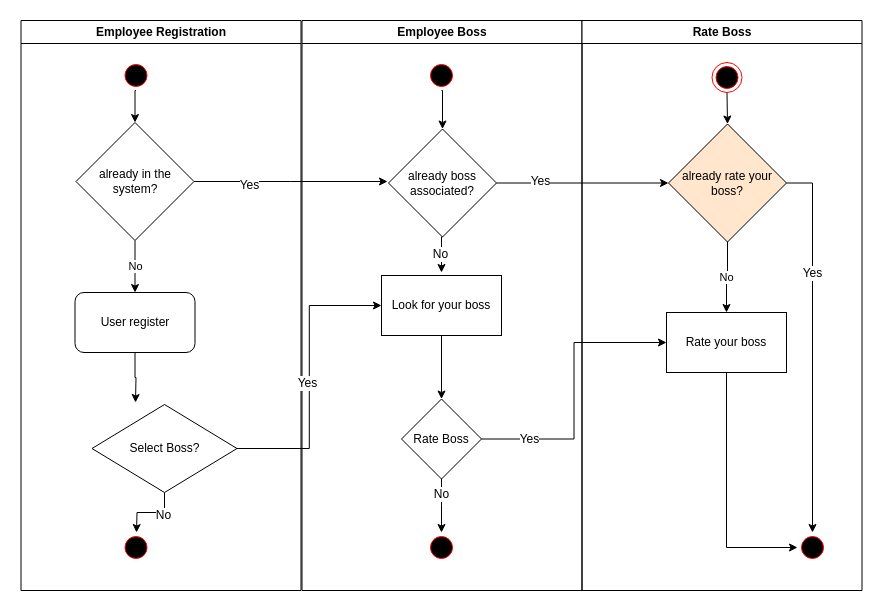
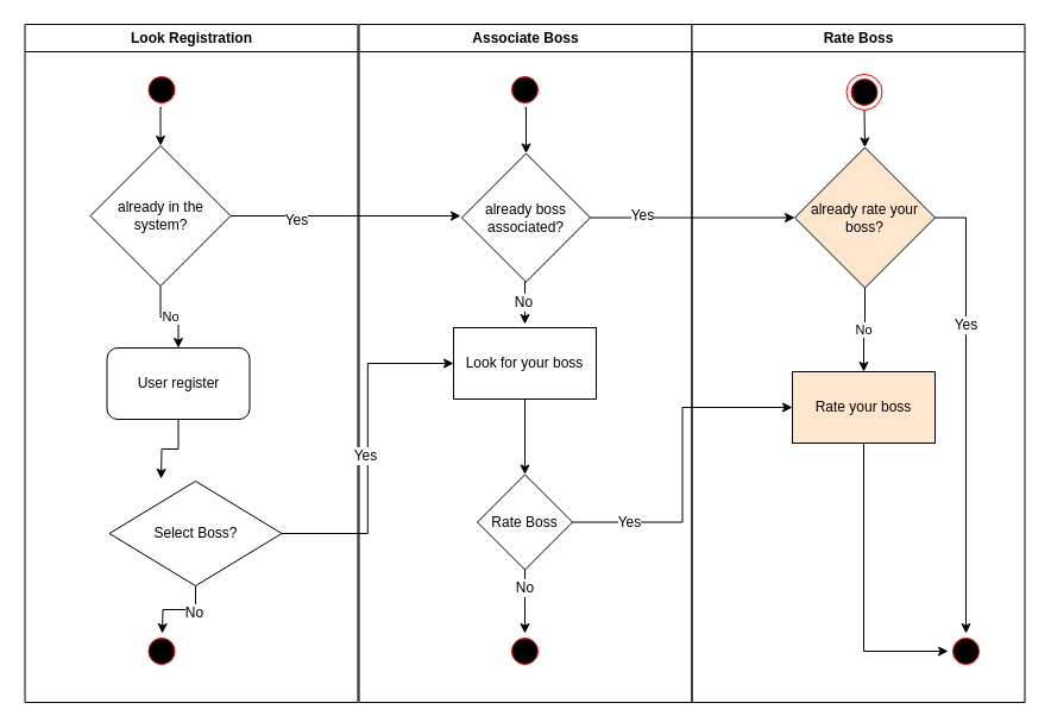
  <mxCell id="0" />
  <mxCell id="1" parent="0" />
- <mxCell id="2" value="Employee Registration" style="swimlane;whiteSpace=wrap" parent="1" vertex="1"><mxGeometry x="20.5" y="20" width="280" height="570" as="geometry"><mxRectangle x="163.5" y="128" width="160" height="23" as="alternateBounds" /></mxGeometry></mxCell>
+ <mxCell id="2" value="Look Registration" style="swimlane;whiteSpace=wrap" parent="1" vertex="1"><mxGeometry x="20.5" y="20" width="280" height="570" as="geometry"><mxRectangle x="163.5" y="128" width="160" height="23" as="alternateBounds" /></mxGeometry></mxCell>
  <mxCell id="3" style="edgeStyle=orthogonalEdgeStyle;rounded=0;orthogonalLoop=1;jettySize=auto;html=1;exitX=0.5;exitY=1;exitDx=0;exitDy=0;entryX=0.5;entryY=0;entryDx=0;entryDy=0;" edge="1" parent="2" source="4" target="8"><mxGeometry relative="1" as="geometry" /></mxCell>
  <mxCell id="4" value="" style="ellipse;shape=startState;fillColor=#000000;strokeColor=#ff0000;" parent="2" vertex="1"><mxGeometry x="100" y="40" width="30" height="30" as="geometry" /></mxCell>
  <mxCell id="5" style="edgeStyle=orthogonalEdgeStyle;rounded=0;orthogonalLoop=1;jettySize=auto;html=1;exitX=0.5;exitY=1;exitDx=0;exitDy=0;" edge="1" parent="2" source="6"><mxGeometry relative="1" as="geometry"><mxPoint x="114.5" y="382" as="targetPoint" /></mxGeometry></mxCell>
- <mxCell id="6" value="User register" style="rounded=1;whiteSpace=wrap;html=1;" vertex="1" parent="2"><mxGeometry x="54" y="272" width="120" height="60" as="geometry" /></mxCell>
+ <mxCell id="6" value="User register" style="rounded=1;whiteSpace=wrap;html=1;" vertex="1" parent="2"><mxGeometry x="69" y="272" width="120" height="60" as="geometry" /></mxCell>
  <mxCell id="7" value="No" style="edgeStyle=orthogonalEdgeStyle;rounded=0;orthogonalLoop=1;jettySize=auto;html=1;exitX=0.5;exitY=1;exitDx=0;exitDy=0;entryX=0.5;entryY=0;entryDx=0;entryDy=0;" edge="1" parent="2" source="8" target="6"><mxGeometry relative="1" as="geometry" /></mxCell>
  <mxCell id="8" value="already in the system?" style="rhombus;whiteSpace=wrap;html=1;" vertex="1" parent="2"><mxGeometry x="55" y="102" width="118" height="118" as="geometry" /></mxCell>
  <mxCell id="9" value="Select Boss?" style="rhombus;whiteSpace=wrap;html=1;direction=south;" vertex="1" parent="2"><mxGeometry x="71" y="384" width="145" height="88" as="geometry" /></mxCell>
  <mxCell id="10" value="" style="ellipse;shape=startState;fillColor=#000000;strokeColor=#ff0000;" vertex="1" parent="2"><mxGeometry x="100" y="512" width="30" height="30" as="geometry" /></mxCell>
- <mxCell id="11" value="Employee Boss" style="swimlane;whiteSpace=wrap" parent="1" vertex="1"><mxGeometry x="301.5" y="20" width="280" height="570" as="geometry" /></mxCell>
+ <mxCell id="11" value="Associate Boss" style="swimlane;whiteSpace=wrap" parent="1" vertex="1"><mxGeometry x="301.5" y="20" width="280" height="570" as="geometry" /></mxCell>
  <mxCell id="12" style="edgeStyle=orthogonalEdgeStyle;rounded=0;orthogonalLoop=1;jettySize=auto;html=1;exitX=0.5;exitY=1;exitDx=0;exitDy=0;entryX=0.5;entryY=0;entryDx=0;entryDy=0;" edge="1" parent="11" source="13" target="14"><mxGeometry relative="1" as="geometry" /></mxCell>
  <mxCell id="13" value="" style="ellipse;shape=startState;fillColor=#000000;strokeColor=#ff0000;" parent="11" vertex="1"><mxGeometry x="124.5" y="40" width="30" height="30" as="geometry" /></mxCell>
  <mxCell id="14" value="already boss associated?" style="rhombus;whiteSpace=wrap;html=1;" vertex="1" parent="11"><mxGeometry x="86.5" y="108.5" width="108" height="108" as="geometry" /></mxCell>
  <mxCell id="15" style="edgeStyle=orthogonalEdgeStyle;rounded=0;orthogonalLoop=1;jettySize=auto;html=1;exitX=0.5;exitY=1;exitDx=0;exitDy=0;entryX=0.5;entryY=0;entryDx=0;entryDy=0;" edge="1" parent="11" source="16" target="18"><mxGeometry relative="1" as="geometry" /></mxCell>
  <mxCell id="16" value="Look for your boss" style="rounded=0;whiteSpace=wrap;html=1;" vertex="1" parent="11"><mxGeometry x="79.5" y="255" width="120" height="60" as="geometry" /></mxCell>
  <mxCell id="17" value="" style="ellipse;shape=startState;fillColor=#000000;strokeColor=#ff0000;" vertex="1" parent="11"><mxGeometry x="124.5" y="512" width="30" height="30" as="geometry" /></mxCell>
  <mxCell id="18" value="Rate Boss" style="rhombus;whiteSpace=wrap;html=1;" vertex="1" parent="11"><mxGeometry x="99.5" y="378.5" width="80" height="80" as="geometry" /></mxCell>
  <mxCell id="19" value="Rate Boss" style="swimlane;whiteSpace=wrap" parent="1" vertex="1"><mxGeometry x="581.5" y="20" width="280" height="570" as="geometry" /></mxCell>
  <mxCell id="20" style="edgeStyle=orthogonalEdgeStyle;rounded=0;orthogonalLoop=1;jettySize=auto;html=1;exitX=0.5;exitY=1;exitDx=0;exitDy=0;entryX=0.5;entryY=0;entryDx=0;entryDy=0;" edge="1" parent="19" source="21" target="22"><mxGeometry relative="1" as="geometry" /></mxCell>
  <mxCell id="21" value="" style="ellipse;shape=endState;fillColor=#000000;strokeColor=#ff0000" parent="19" vertex="1"><mxGeometry x="130" y="42" width="30" height="30" as="geometry" /></mxCell>
  <mxCell id="22" value="already rate your boss?" style="rhombus;whiteSpace=wrap;html=1;fillColor=#ffe6cc;" vertex="1" parent="19"><mxGeometry x="86.5" y="103.5" width="118" height="118" as="geometry" /></mxCell>
  <mxCell id="23" style="edgeStyle=orthogonalEdgeStyle;rounded=0;orthogonalLoop=1;jettySize=auto;html=1;exitX=0.5;exitY=1;exitDx=0;exitDy=0;entryX=0;entryY=0.5;entryDx=0;entryDy=0;" edge="1" parent="19" source="24" target="25"><mxGeometry relative="1" as="geometry" /></mxCell>
- <mxCell id="24" value="Rate your boss" style="rounded=0;whiteSpace=wrap;html=1;" vertex="1" parent="19"><mxGeometry x="84.5" y="292" width="120" height="60" as="geometry" /></mxCell>
+ <mxCell id="24" value="Rate your boss" style="rounded=0;whiteSpace=wrap;html=1;fillColor=#ffe6cc;" vertex="1" parent="19"><mxGeometry x="84.5" y="292" width="120" height="60" as="geometry" /></mxCell>
  <mxCell id="25" value="" style="ellipse;shape=startState;fillColor=#000000;strokeColor=#ff0000;" vertex="1" parent="19"><mxGeometry x="215.5" y="512" width="30" height="30" as="geometry" /></mxCell>
  <mxCell id="26" style="edgeStyle=orthogonalEdgeStyle;rounded=0;orthogonalLoop=1;jettySize=auto;html=1;exitX=1;exitY=0.5;exitDx=0;exitDy=0;entryX=0.5;entryY=0;entryDx=0;entryDy=0;" edge="1" parent="19" source="22" target="25"><mxGeometry relative="1" as="geometry"><mxPoint x="235.5" y="472" as="targetPoint" /></mxGeometry></mxCell>
  <mxCell id="27" value="Yes" style="text;html=1;align=center;verticalAlign=middle;resizable=0;points=[];;labelBackgroundColor=#ffffff;" vertex="1" connectable="0" parent="26"><mxGeometry x="-0.381" y="-1" relative="1" as="geometry"><mxPoint as="offset" /></mxGeometry></mxCell>
  <mxCell id="28" value="No" style="edgeStyle=orthogonalEdgeStyle;rounded=0;orthogonalLoop=1;jettySize=auto;html=1;exitX=0.5;exitY=1;exitDx=0;exitDy=0;entryX=0.5;entryY=0;entryDx=0;entryDy=0;" edge="1" parent="19" source="22" target="24"><mxGeometry relative="1" as="geometry"><mxPoint x="145.5" y="252" as="targetPoint" /></mxGeometry></mxCell>
  <mxCell id="29" style="edgeStyle=orthogonalEdgeStyle;rounded=0;orthogonalLoop=1;jettySize=auto;html=1;exitX=1;exitY=0.5;exitDx=0;exitDy=0;" edge="1" parent="1" source="9"><mxGeometry relative="1" as="geometry"><mxPoint x="136" y="532" as="targetPoint" /></mxGeometry></mxCell>
  <mxCell id="30" value="No" style="text;html=1;align=center;verticalAlign=middle;resizable=0;points=[];;labelBackgroundColor=#ffffff;" vertex="1" connectable="0" parent="29"><mxGeometry x="-0.35" y="2" relative="1" as="geometry"><mxPoint as="offset" /></mxGeometry></mxCell>
  <mxCell id="31" style="edgeStyle=orthogonalEdgeStyle;rounded=0;orthogonalLoop=1;jettySize=auto;html=1;exitX=1;exitY=0.5;exitDx=0;exitDy=0;" edge="1" parent="1" source="8"><mxGeometry relative="1" as="geometry"><mxPoint x="387" y="181" as="targetPoint" /></mxGeometry></mxCell>
  <mxCell id="32" value="Yes" style="text;html=1;align=center;verticalAlign=middle;resizable=0;points=[];;labelBackgroundColor=#ffffff;" vertex="1" connectable="0" parent="31"><mxGeometry x="-0.429" y="-3" relative="1" as="geometry"><mxPoint as="offset" /></mxGeometry></mxCell>
  <mxCell id="33" style="edgeStyle=orthogonalEdgeStyle;rounded=0;orthogonalLoop=1;jettySize=auto;html=1;exitX=0.5;exitY=0;exitDx=0;exitDy=0;entryX=0;entryY=0.5;entryDx=0;entryDy=0;" edge="1" parent="1" source="9" target="16"><mxGeometry relative="1" as="geometry" /></mxCell>
  <mxCell id="34" value="Yes" style="text;html=1;align=center;verticalAlign=middle;resizable=0;points=[];;labelBackgroundColor=#ffffff;" vertex="1" connectable="0" parent="33"><mxGeometry x="-0.041" y="2" relative="1" as="geometry"><mxPoint as="offset" /></mxGeometry></mxCell>
  <mxCell id="35" style="edgeStyle=orthogonalEdgeStyle;rounded=0;orthogonalLoop=1;jettySize=auto;html=1;exitX=1;exitY=0.5;exitDx=0;exitDy=0;entryX=0;entryY=0.5;entryDx=0;entryDy=0;" edge="1" parent="1" source="14" target="22"><mxGeometry relative="1" as="geometry"><mxPoint x="667" y="182" as="targetPoint" /></mxGeometry></mxCell>
  <mxCell id="36" value="Yes" style="text;html=1;align=center;verticalAlign=middle;resizable=0;points=[];;labelBackgroundColor=#ffffff;" vertex="1" connectable="0" parent="35"><mxGeometry x="-0.495" y="2" relative="1" as="geometry"><mxPoint as="offset" /></mxGeometry></mxCell>
  <mxCell id="37" style="edgeStyle=orthogonalEdgeStyle;rounded=0;orthogonalLoop=1;jettySize=auto;html=1;exitX=0.5;exitY=1;exitDx=0;exitDy=0;" edge="1" parent="1" source="14"><mxGeometry relative="1" as="geometry"><mxPoint x="441" y="272" as="targetPoint" /></mxGeometry></mxCell>
  <mxCell id="38" value="No" style="text;html=1;align=center;verticalAlign=middle;resizable=0;points=[];;labelBackgroundColor=#ffffff;" vertex="1" connectable="0" parent="37"><mxGeometry y="-2" relative="1" as="geometry"><mxPoint as="offset" /></mxGeometry></mxCell>
  <mxCell id="39" style="edgeStyle=orthogonalEdgeStyle;rounded=0;orthogonalLoop=1;jettySize=auto;html=1;exitX=0.5;exitY=1;exitDx=0;exitDy=0;" edge="1" parent="1" source="18"><mxGeometry relative="1" as="geometry"><mxPoint x="441" y="532" as="targetPoint" /></mxGeometry></mxCell>
  <mxCell id="40" value="No" style="text;html=1;align=center;verticalAlign=middle;resizable=0;points=[];;labelBackgroundColor=#ffffff;" vertex="1" connectable="0" parent="39"><mxGeometry x="-0.434" y="-1" relative="1" as="geometry"><mxPoint as="offset" /></mxGeometry></mxCell>
  <mxCell id="41" style="edgeStyle=orthogonalEdgeStyle;rounded=0;orthogonalLoop=1;jettySize=auto;html=1;exitX=1;exitY=0.5;exitDx=0;exitDy=0;entryX=0;entryY=0.5;entryDx=0;entryDy=0;" edge="1" parent="1" source="18" target="24"><mxGeometry relative="1" as="geometry" /></mxCell>
  <mxCell id="42" value="Yes" style="text;html=1;align=center;verticalAlign=middle;resizable=0;points=[];;labelBackgroundColor=#ffffff;" vertex="1" connectable="0" parent="41"><mxGeometry x="-0.669" relative="1" as="geometry"><mxPoint as="offset" /></mxGeometry></mxCell>
